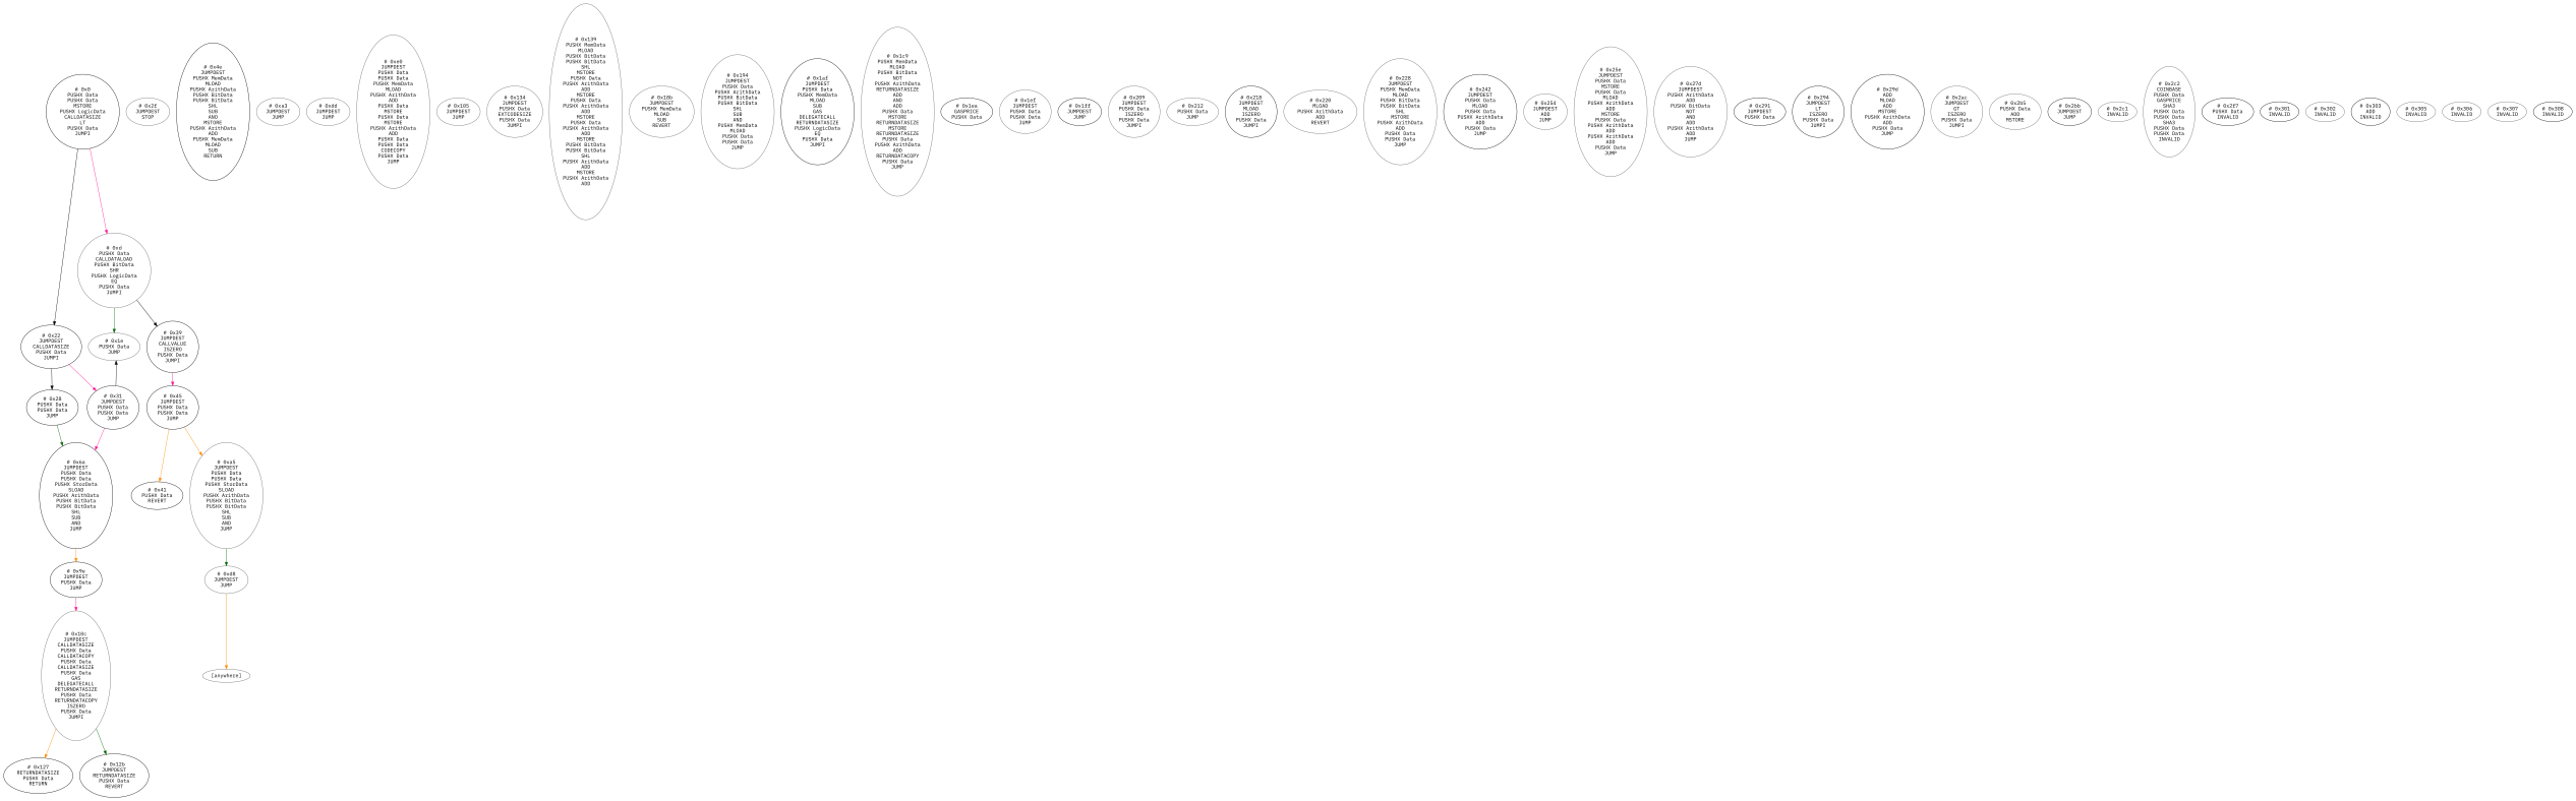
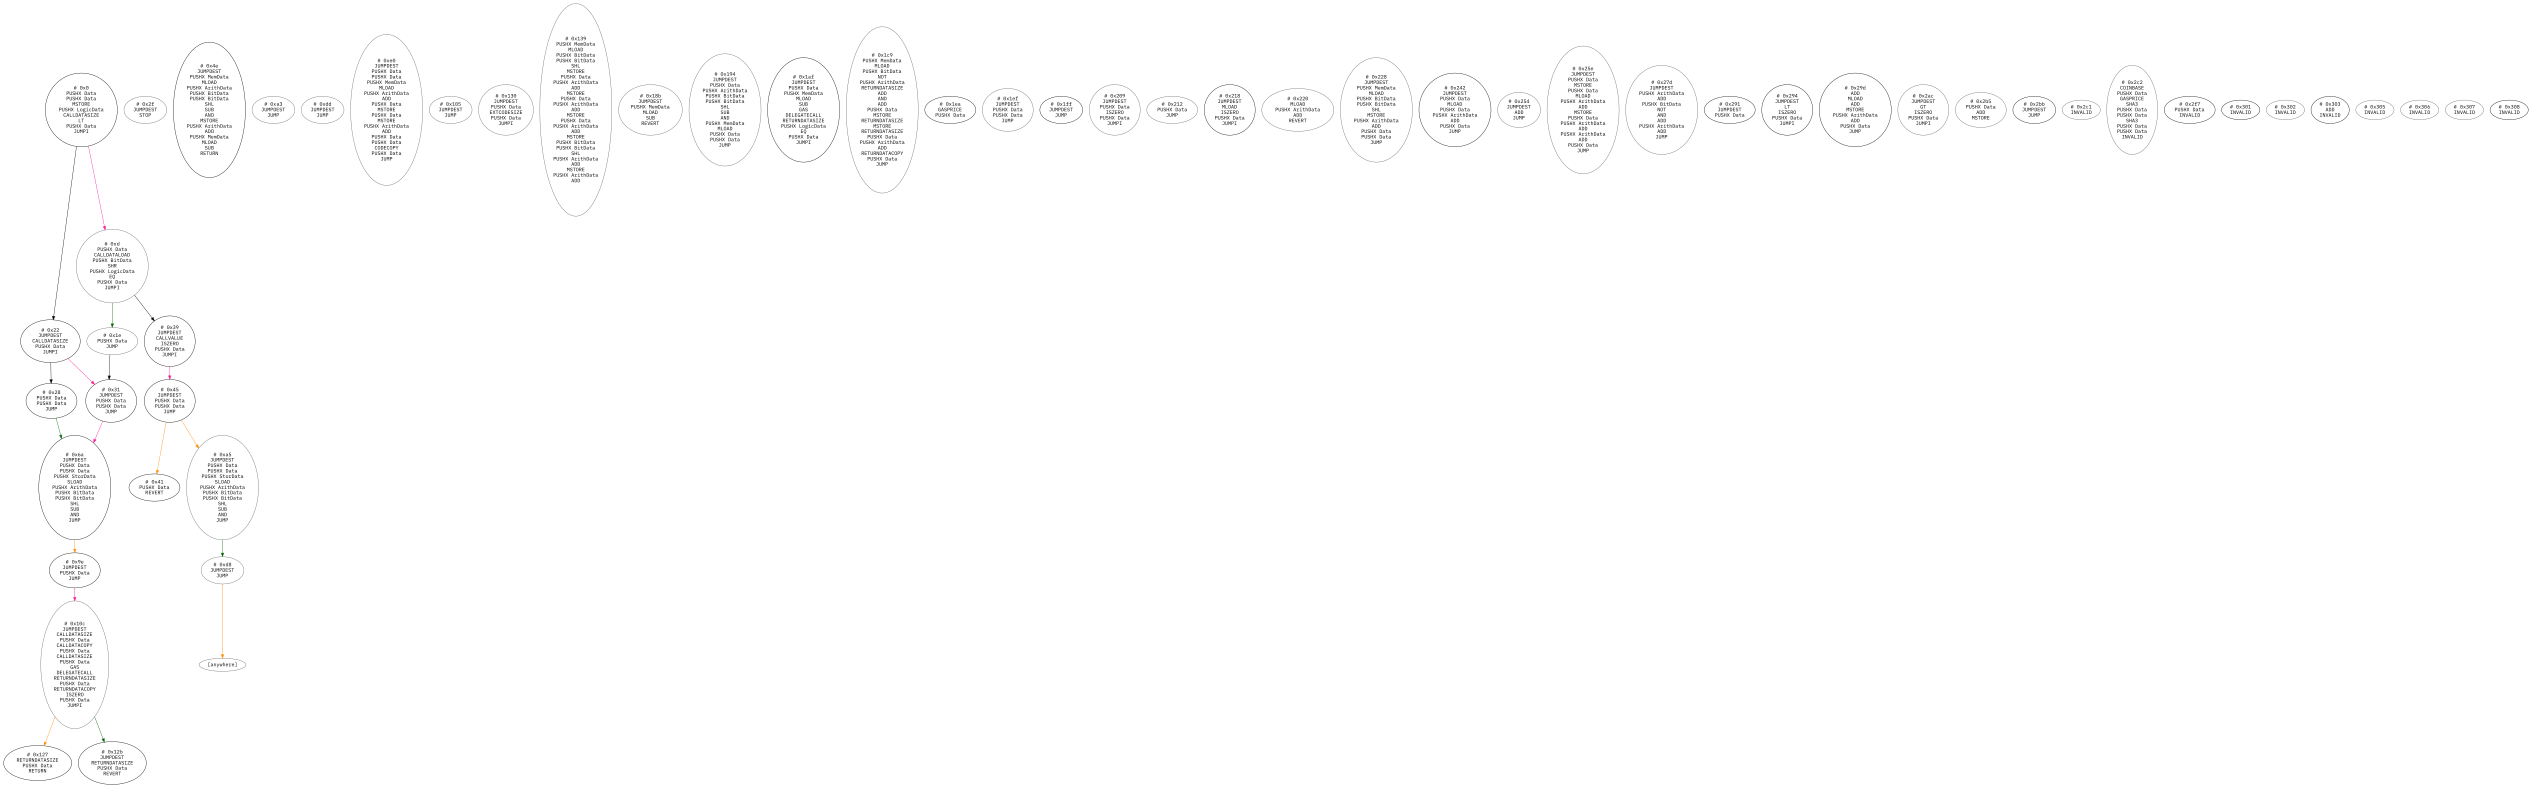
  digraph {
    compound=true
    fontname="IBM Plex Mono"
    node [color=gray40 fontname="IBM Plex Mono"]
    edge [color=deeppink fontname="IBM Plex Mono"]
    n1 [label="[anywhere]"]
    n2 [color=black label="# 0x0\nPUSHX Data\nPUSHX Data\nMSTORE\nPUSHX LogicData\nCALLDATASIZE\nLT\nPUSHX Data\nJUMPI\n"]
    n3 [label="# 0xd\nPUSHX Data\nCALLDATALOAD\nPUSHX BitData\nSHR\nPUSHX LogicData\nEQ\nPUSHX Data\nJUMPI\n"]
    n4 [color=black label="# 0x22\nJUMPDEST\nCALLDATASIZE\nPUSHX Data\nJUMPI\n"]
    n5 [label="# 0x1e\nPUSHX Data\nJUMP\n"]
    n6 [color=black label="# 0x39\nJUMPDEST\nCALLVALUE\nISZERO\nPUSHX Data\nJUMPI\n"]
    n7 [color=black label="# 0x31\nJUMPDEST\nPUSHX Data\nPUSHX Data\nJUMP\n"]
    n8 [color=black label="# 0x28\nPUSHX Data\nPUSHX Data\nJUMP\n"]
    n9 [color=black label="# 0x45\nJUMPDEST\nPUSHX Data\nPUSHX Data\nJUMP\n"]
    n10 [color=black label="# 0x6a\nJUMPDEST\nPUSHX Data\nPUSHX Data\nPUSHX StorData\nSLOAD\nPUSHX ArithData\nPUSHX BitData\nPUSHX BitData\nSHL\nSUB\nAND\nJUMP\n"]
    n11 [color=black label="# 0x9e\nJUMPDEST\nPUSHX Data\nJUMP\n"]
    n12 [label="# 0x2f\nJUMPDEST\nSTOP\n"]
    n13 [color=black label="# 0x41\nPUSHX Data\nREVERT\n"]
    n14 [label="# 0xa5\nJUMPDEST\nPUSHX Data\nPUSHX Data\nPUSHX StorData\nSLOAD\nPUSHX ArithData\nPUSHX BitData\nPUSHX BitData\nSHL\nSUB\nAND\nJUMP\n"]
    n15 [label="# 0xd8\nJUMPDEST\nJUMP\n"]
    n16 [color=black label="# 0x4e\nJUMPDEST\nPUSHX MemData\nMLOAD\nPUSHX ArithData\nPUSHX BitData\nPUSHX BitData\nSHL\nSUB\nAND\nMSTORE\nPUSHX ArithData\nADD\nPUSHX MemData\nMLOAD\nSUB\nRETURN\n"]
    n17 [label="# 0x10c\nJUMPDEST\nCALLDATASIZE\nPUSHX Data\nCALLDATACOPY\nPUSHX Data\nCALLDATASIZE\nPUSHX Data\nGAS\nDELEGATECALL\nRETURNDATASIZE\nPUSHX Data\nRETURNDATACOPY\nISZERO\nPUSHX Data\nJUMPI\n"]
    n18 [color=black label="# 0x127\nRETURNDATASIZE\nPUSHX Data\nRETURN\n"]
    n19 [color=black label="# 0x12b\nJUMPDEST\nRETURNDATASIZE\nPUSHX Data\nREVERT\n"]
    n20 [label="# 0xa3\nJUMPDEST\nJUMP\n"]
    n21 [label="# 0xdd\nJUMPDEST\nJUMP\n"]
    n22 [label="# 0xe0\nJUMPDEST\nPUSHX Data\nPUSHX Data\nPUSHX MemData\nMLOAD\nPUSHX ArithData\nADD\nPUSHX Data\nMSTORE\nPUSHX Data\nMSTORE\nPUSHX ArithData\nADD\nPUSHX Data\nPUSHX Data\nCODECOPY\nPUSHX Data\nJUMP\n"]
    n23 [label="# 0x105\nJUMPDEST\nJUMP\n"]
-   n24 [label="# 0x134\nJUMPDEST\nPUSHX Data\nEXTCODESIZE\nPUSHX Data\nJUMPI\n"]
+   n24 [label="# 0x130\nJUMPDEST\nPUSHX Data\nEXTCODESIZE\nPUSHX Data\nJUMPI\n"]
    n25 [label="# 0x139\nPUSHX MemData\nMLOAD\nPUSHX BitData\nPUSHX BitData\nSHL\nMSTORE\nPUSHX Data\nPUSHX ArithData\nADD\nMSTORE\nPUSHX Data\nPUSHX ArithData\nADD\nMSTORE\nPUSHX Data\nPUSHX ArithData\nADD\nMSTORE\nPUSHX BitData\nPUSHX BitData\nSHL\nPUSHX ArithData\nADD\nMSTORE\nPUSHX ArithData\nADD\n"]
    n26 [label="# 0x18b\nJUMPDEST\nPUSHX MemData\nMLOAD\nSUB\nREVERT\n"]
    n27 [label="# 0x194\nJUMPDEST\nPUSHX Data\nPUSHX ArithData\nPUSHX BitData\nPUSHX BitData\nSHL\nSUB\nAND\nPUSHX MemData\nMLOAD\nPUSHX Data\nPUSHX Data\nJUMP\n"]
    n28 [color=black label="# 0x1af\nJUMPDEST\nPUSHX Data\nPUSHX MemData\nMLOAD\nSUB\nGAS\nDELEGATECALL\nRETURNDATASIZE\nPUSHX LogicData\nEQ\nPUSHX Data\nJUMPI\n"]
    n29 [label="# 0x1c9\nPUSHX MemData\nMLOAD\nPUSHX BitData\nNOT\nPUSHX ArithData\nRETURNDATASIZE\nADD\nAND\nADD\nPUSHX Data\nMSTORE\nRETURNDATASIZE\nMSTORE\nRETURNDATASIZE\nPUSHX Data\nPUSHX ArithData\nADD\nRETURNDATACOPY\nPUSHX Data\nJUMP\n"]
    n30 [color=black label="# 0x1ea\nGASPRICE\nPUSHX Data\n"]
    n31 [label="# 0x1ef\nJUMPDEST\nPUSHX Data\nPUSHX Data\nJUMP\n"]
    n32 [color=black label="# 0x1ff\nJUMPDEST\nJUMP\n"]
    n33 [label="# 0x209\nJUMPDEST\nPUSHX Data\nISZERO\nPUSHX Data\nJUMPI\n"]
    n34 [label="# 0x212\nPUSHX Data\nJUMP\n"]
    n35 [color=black label="# 0x218\nJUMPDEST\nMLOAD\nISZERO\nPUSHX Data\nJUMPI\n"]
    n36 [label="# 0x220\nMLOAD\nPUSHX ArithData\nADD\nREVERT\n"]
    n37 [label="# 0x228\nJUMPDEST\nPUSHX MemData\nMLOAD\nPUSHX BitData\nPUSHX BitData\nSHL\nMSTORE\nPUSHX ArithData\nADD\nPUSHX Data\nPUSHX Data\nJUMP\n"]
    n38 [color=black label="# 0x242\nJUMPDEST\nPUSHX Data\nMLOAD\nPUSHX Data\nPUSHX ArithData\nADD\nPUSHX Data\nJUMP\n"]
    n39 [label="# 0x254\nJUMPDEST\nADD\nJUMP\n"]
    n40 [label="# 0x25e\nJUMPDEST\nPUSHX Data\nMSTORE\nPUSHX Data\nMLOAD\nPUSHX ArithData\nADD\nMSTORE\nPUSHX Data\nPUSHX ArithData\nADD\nPUSHX ArithData\nADD\nPUSHX Data\nJUMP\n"]
    n41 [label="# 0x27d\nJUMPDEST\nPUSHX ArithData\nADD\nPUSHX BitData\nNOT\nAND\nADD\nPUSHX ArithData\nADD\nJUMP\n"]
    n42 [color=black label="# 0x291\nJUMPDEST\nPUSHX Data\n"]
    n43 [color=black label="# 0x294\nJUMPDEST\nLT\nISZERO\nPUSHX Data\nJUMPI\n"]
    n44 [color=black label="# 0x29d\nADD\nMLOAD\nADD\nMSTORE\nPUSHX ArithData\nADD\nPUSHX Data\nJUMP\n"]
    n45 [label="# 0x2ac\nJUMPDEST\nGT\nISZERO\nPUSHX Data\nJUMPI\n"]
    n46 [label="# 0x2b5\nPUSHX Data\nADD\nMSTORE\n"]
    n47 [color=black label="# 0x2bb\nJUMPDEST\nJUMP\n"]
    n48 [label="# 0x2c1\nINVALID\n"]
    n49 [label="# 0x2c2\nCOINBASE\nPUSHX Data\nGASPRICE\nSHA3\nPUSHX Data\nPUSHX Data\nSHA3\nPUSHX Data\nPUSHX Data\nINVALID\n"]
    n50 [color=black label="# 0x2f7\nPUSHX Data\nINVALID\n"]
    n51 [color=black label="# 0x301\nINVALID\n"]
    n52 [label="# 0x302\nINVALID\n"]
    n53 [color=black label="# 0x303\nADD\nINVALID\n"]
    n54 [label="# 0x305\nINVALID\n"]
    n55 [label="# 0x306\nINVALID\n"]
    n56 [label="# 0x307\nINVALID\n"]
    n57 [color=black label="# 0x308\nINVALID\n"]
    n2 -> n3
    n2 -> n4 [color=black]
    n3 -> n5 [color=darkgreen]
    n3 -> n6 [color=black]
    n4 -> n7
    n4 -> n8 [color=black]
-   n7 -> n5 [color=black]
+   n5 -> n7 [color=black]
    n6 -> n9
    n7 -> n10
    n8 -> n10 [color=darkgreen]
    n9 -> n13 [color=darkorange]
    n9 -> n14 [color=darkorange]
    n10 -> n11 [color=darkorange]
    n11 -> n17
    n14 -> n15 [color=darkgreen]
    n15 -> n1 [color=darkorange]
    n17 -> n18 [color=darkorange]
    n17 -> n19 [color=darkgreen]
  }
